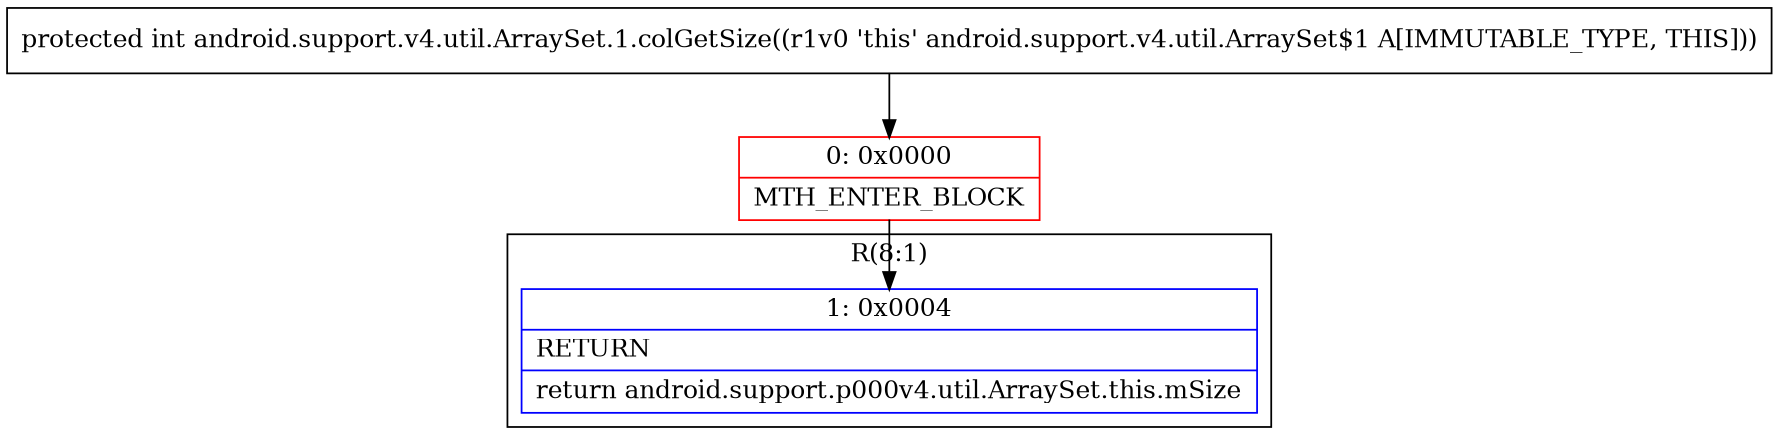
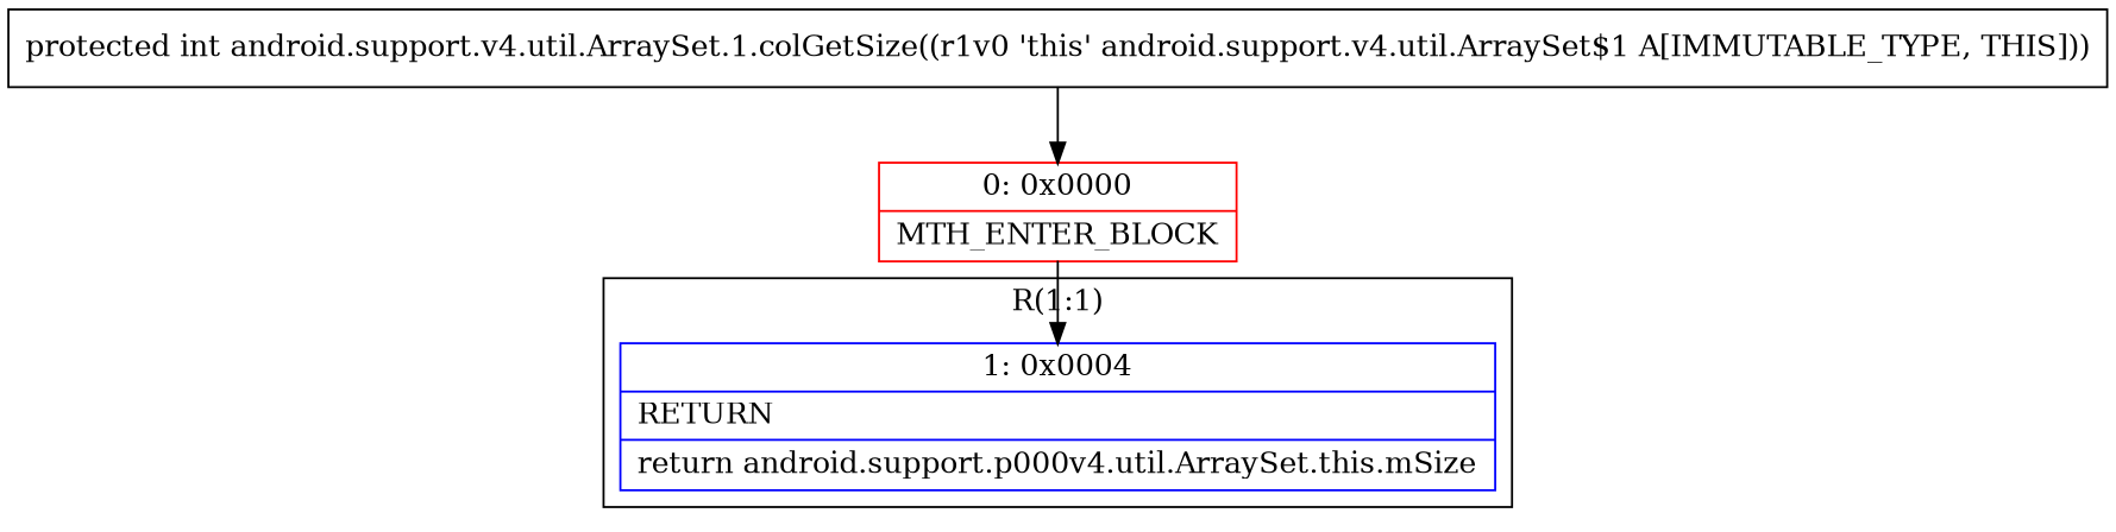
  digraph {
    node [shape=record]
    n1 [color=blue label="{1\:\ 0x0004|RETURN\l|return android.support.p000v4.util.ArraySet.this.mSize\l}"]
    n2 [color=red label="{0\:\ 0x0000|MTH_ENTER_BLOCK\l}"]
    n3 [label="{protected int android.support.v4.util.ArraySet.1.colGetSize((r1v0 'this' android.support.v4.util.ArraySet$1 A[IMMUTABLE_TYPE, THIS])) }"]
    subgraph cluster_1 {
-     label="R(8:1)"
+     label="R(1:1)"
      n1
    }
    n2 -> n1
    n3 -> n2
  }
